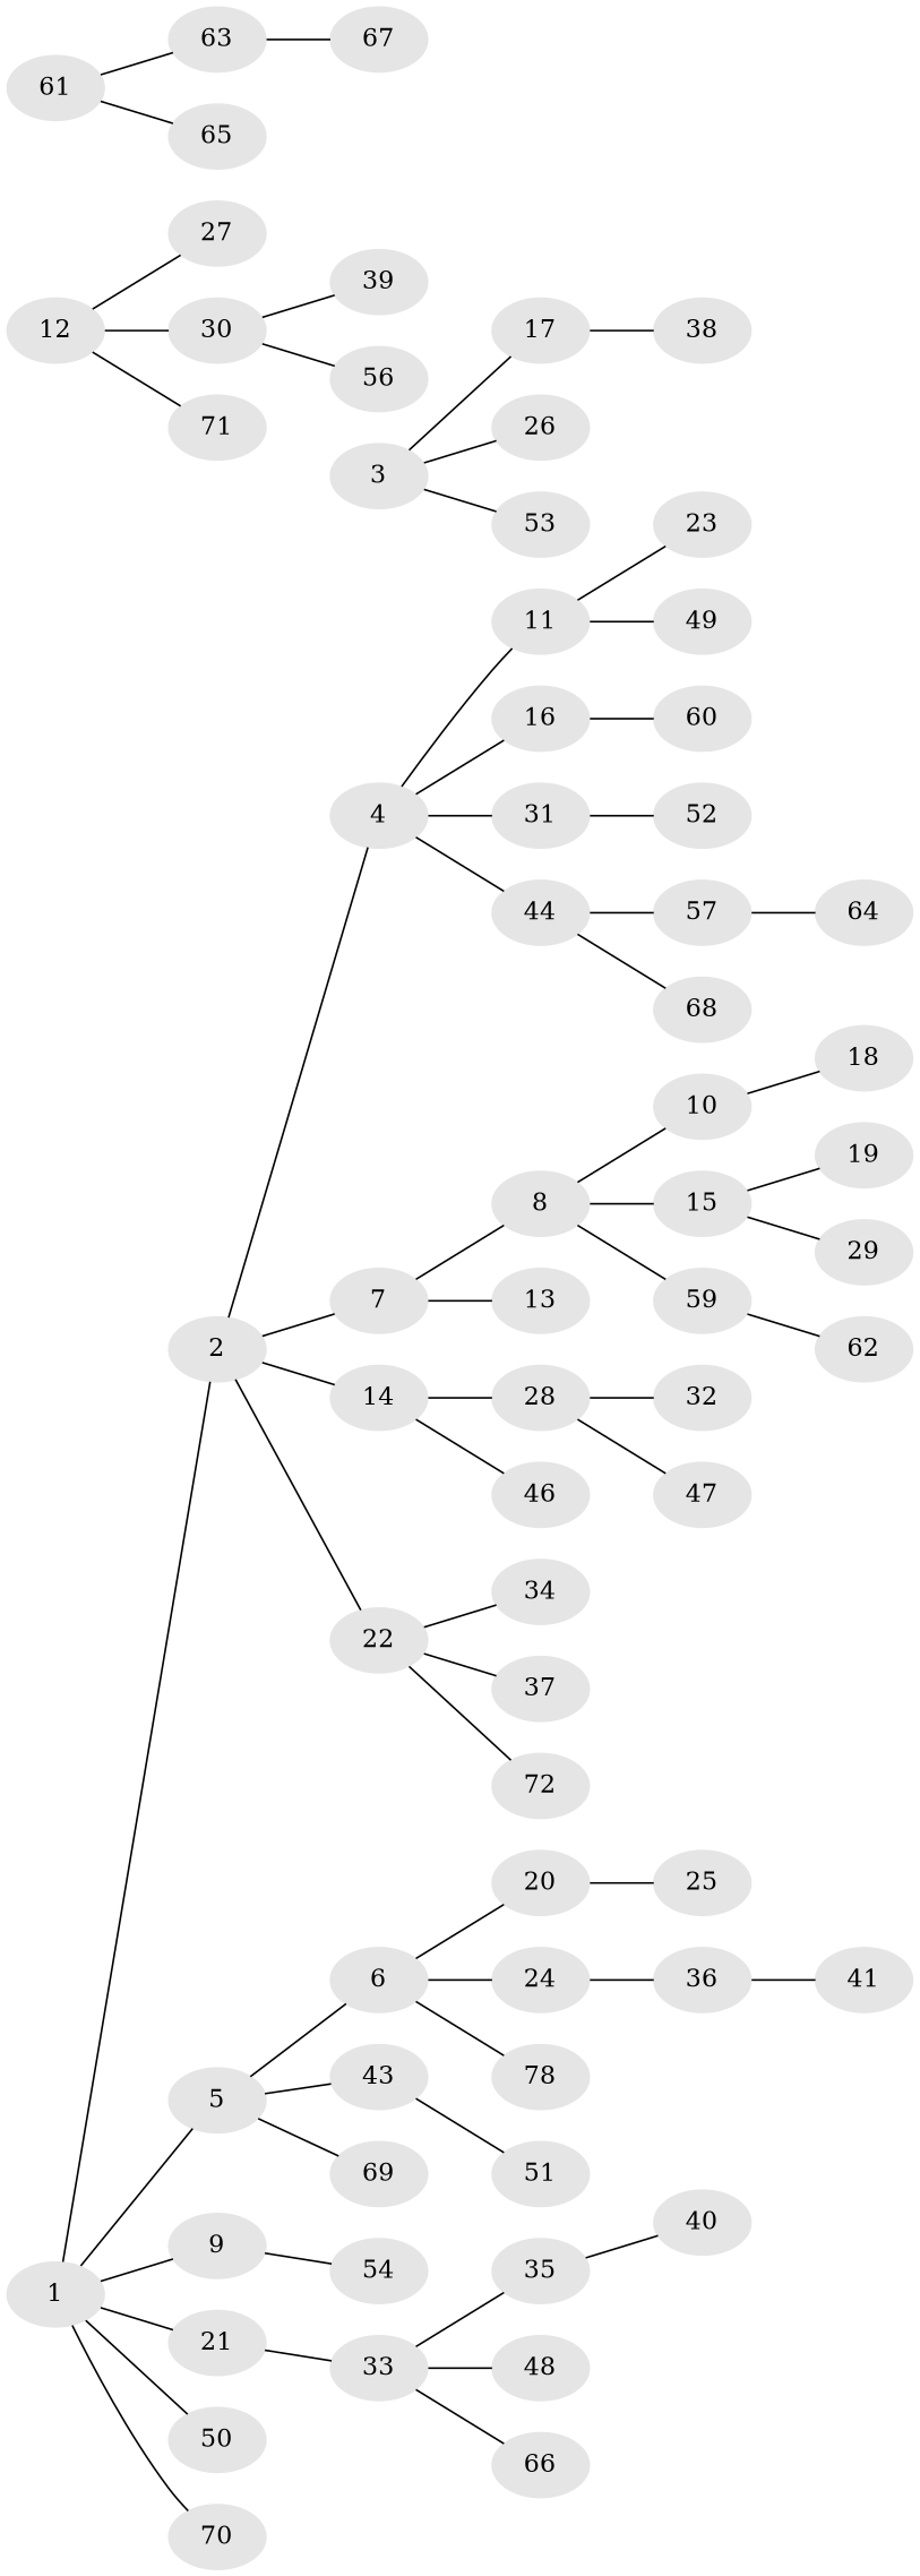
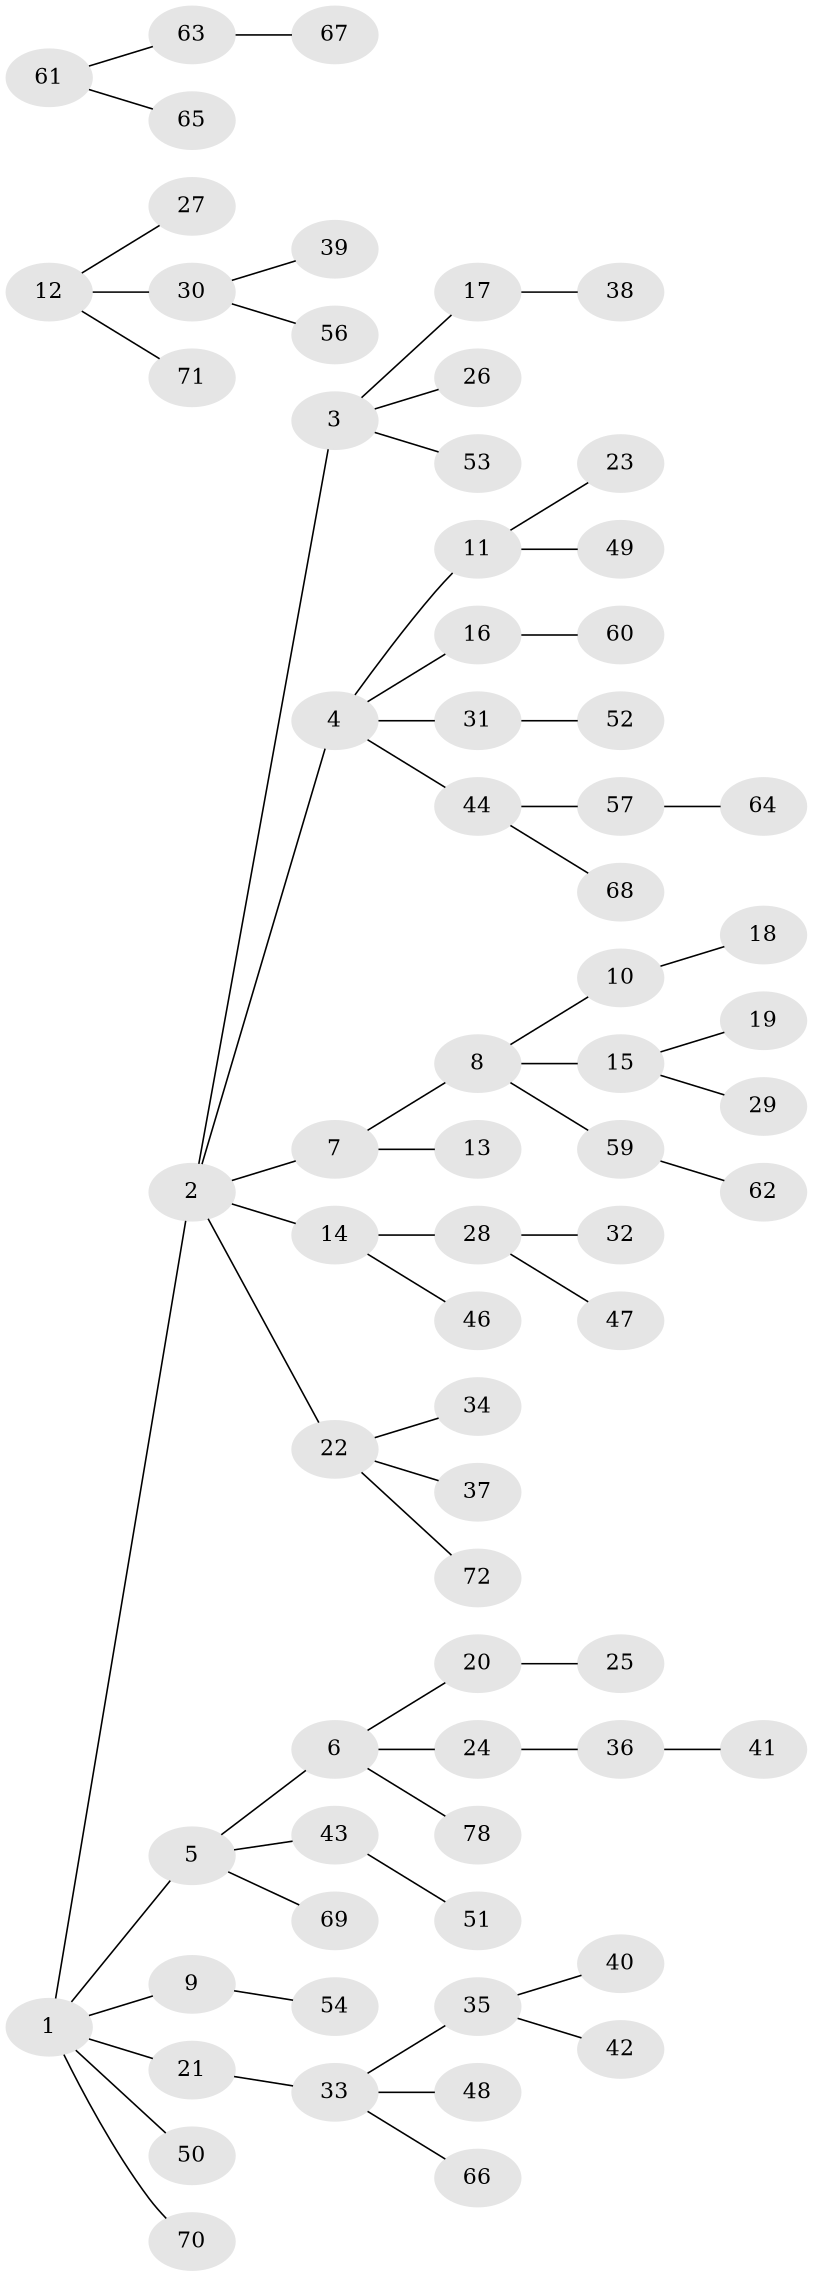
  graph {
    rankdir=LR
    node [color=gray90 style=filled]
    1
    2
    5
    9
    21
    50
    70
    3
    4
    7
    14
    22
    6
    43
    69
    54
    33
    17
    26
    53
    11
    16
    31
    44
    8
    13
    28
    46
    34
    37
    72
    38
    23
    49
    60
    52
    57
    68
    20
    24
    n41 [label=78]
    51
    12
    27
    30
    71
    25
    36
    10
    15
    59
    18
    19
    29
    62
    39
    56
    32
    47
    35
    48
    66
    41
    40
+   42
    64
    61
    63
    65
    67
    1 -- 2
    1 -- 5
    1 -- 9
    1 -- 21
    1 -- 50
    1 -- 70
+   2 -- 3
    2 -- 4
    2 -- 7
    2 -- 14
    2 -- 22
    5 -- 6
    5 -- 43
    5 -- 69
    9 -- 54
    21 -- 33
    3 -- 17
    3 -- 26
    3 -- 53
    4 -- 11
    4 -- 16
    4 -- 31
    4 -- 44
    7 -- 8
    7 -- 13
    14 -- 28
    14 -- 46
    22 -- 34
    22 -- 37
    22 -- 72
    6 -- 20
    6 -- 24
    6 -- n41
    43 -- 51
    33 -- 35
    33 -- 48
    33 -- 66
    17 -- 38
    11 -- 23
    11 -- 49
    16 -- 60
    31 -- 52
    44 -- 57
    44 -- 68
    8 -- 10
    8 -- 15
    8 -- 59
    28 -- 32
    28 -- 47
    57 -- 64
    20 -- 25
    24 -- 36
    12 -- 27
    12 -- 30
    12 -- 71
    30 -- 39
    30 -- 56
    36 -- 41
    10 -- 18
    15 -- 19
    15 -- 29
    59 -- 62
    35 -- 40
+   35 -- 42
    61 -- 63
    61 -- 65
    63 -- 67
  }
